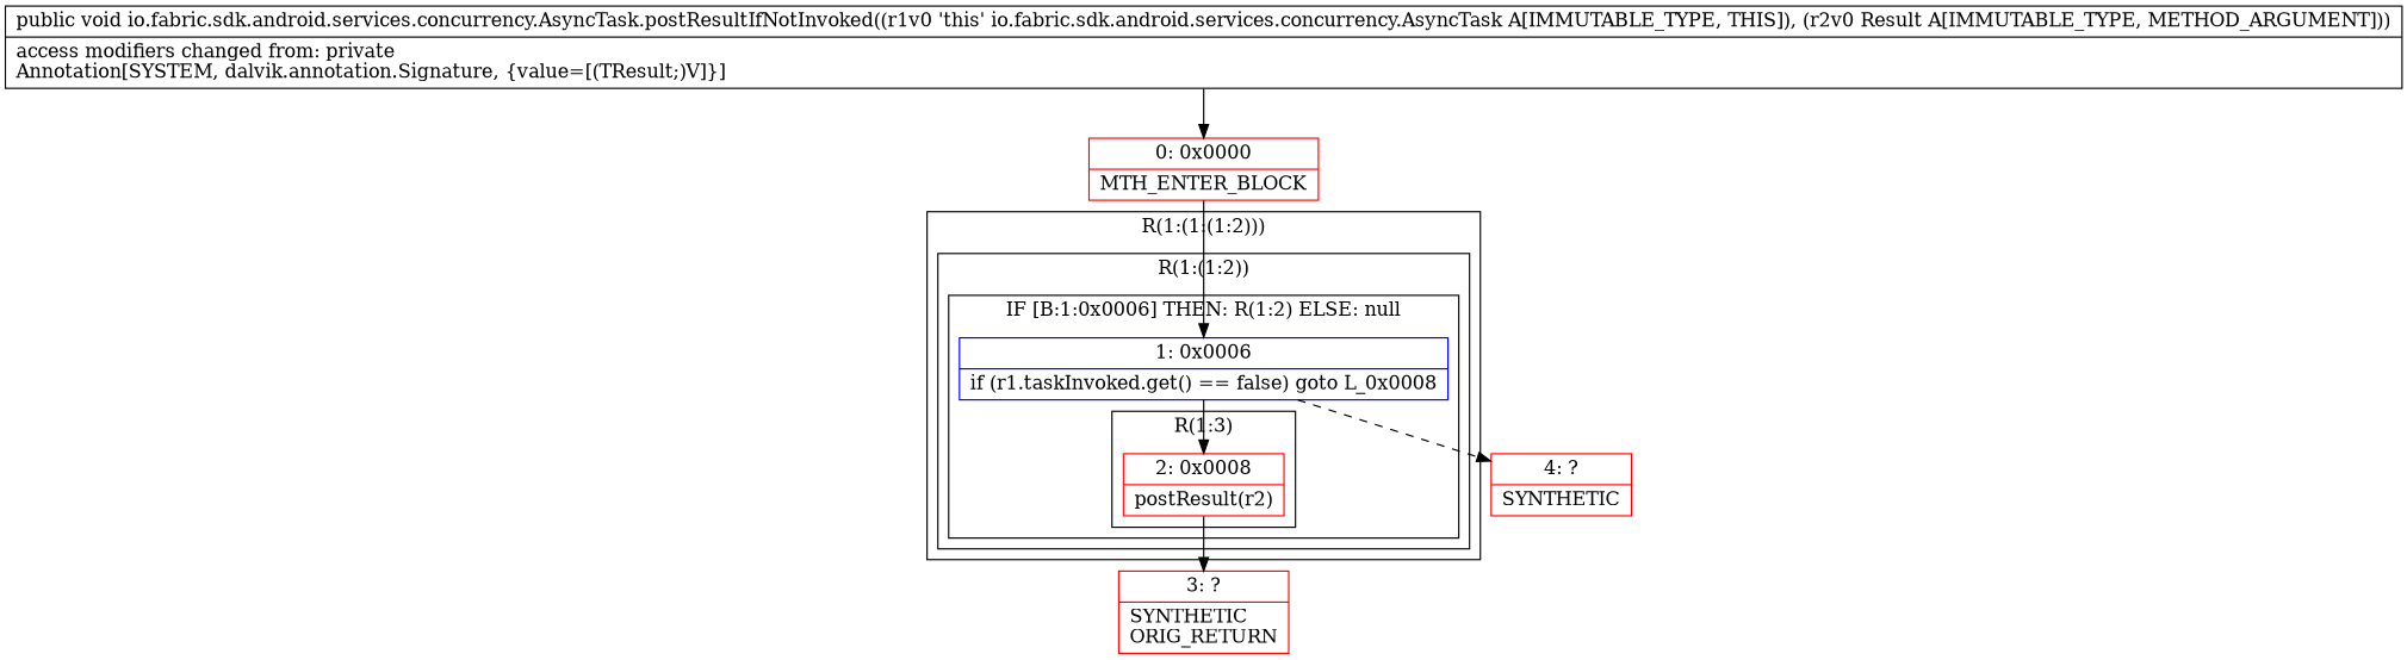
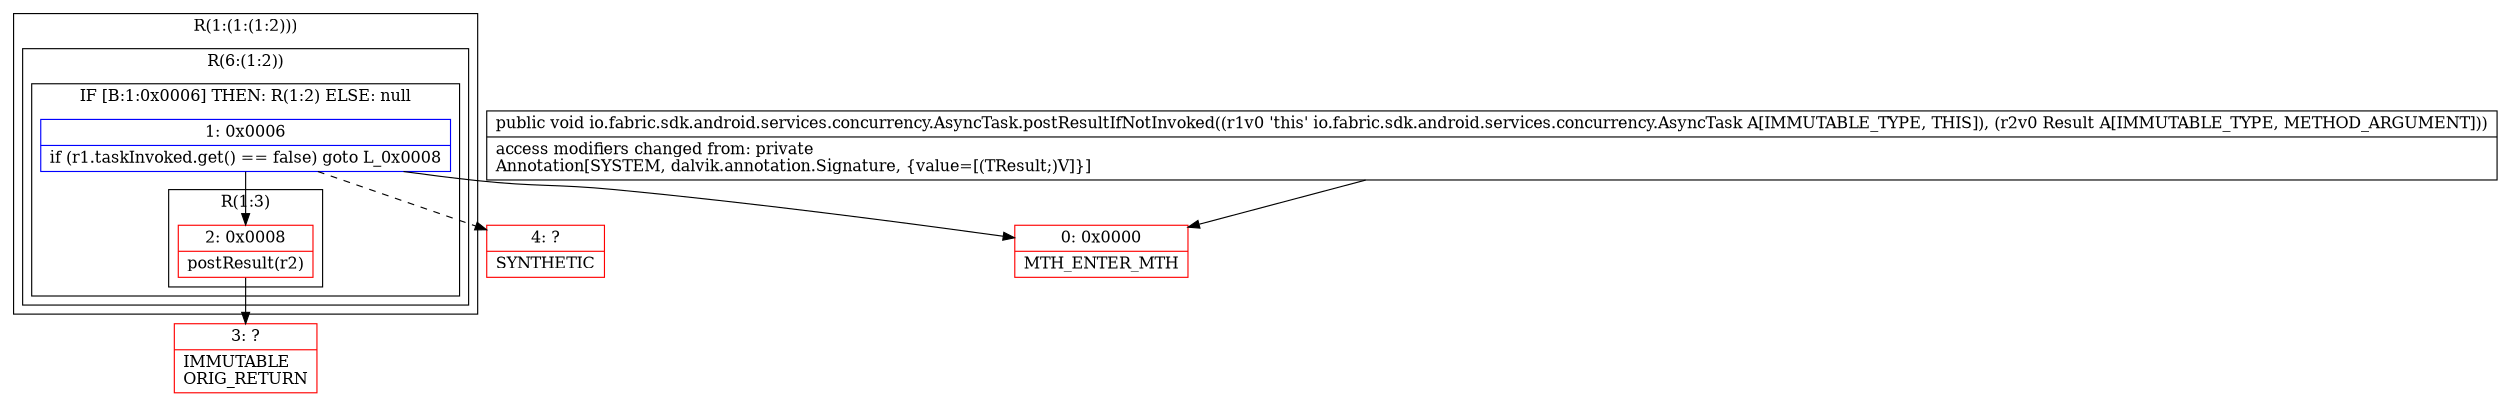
  digraph {
    node [color=red shape=record]
    n1 [label="{2\:\ 0x0008|postResult(r2)\l}"]
    n2 [color=blue label="{1\:\ 0x0006|if (r1.taskInvoked.get() == false) goto L_0x0008\l}"]
-   n3 [label="{3\:\ ?|SYNTHETIC\lORIG_RETURN\l}"]
+   n3 [label="{3\:\ ?|IMMUTABLE\lORIG_RETURN\l}"]
    n4 [label="{4\:\ ?|SYNTHETIC\l}"]
-   n5 [label="{0\:\ 0x0000|MTH_ENTER_BLOCK\l}"]
+   n5 [label="{0\:\ 0x0000|MTH_ENTER_MTH\l}"]
    n6 [label="{public void io.fabric.sdk.android.services.concurrency.AsyncTask.postResultIfNotInvoked((r1v0 'this' io.fabric.sdk.android.services.concurrency.AsyncTask A[IMMUTABLE_TYPE, THIS]), (r2v0 Result A[IMMUTABLE_TYPE, METHOD_ARGUMENT]))  | access modifiers changed from: private\lAnnotation[SYSTEM, dalvik.annotation.Signature, \{value=[(TResult;)V]\}]\l}" color=""]
    subgraph cluster_1 {
      label="R(1:(1:(1:2)))"
      subgraph cluster_2 {
-       label="R(1:(1:2))"
+       label="R(6:(1:2))"
        subgraph cluster_3 {
          label="IF [B:1:0x0006] THEN: R(1:2) ELSE: null"
          n2
          subgraph cluster_4 {
            label="R(1:3)"
            n1
          }
        }
      }
    }
    n1 -> n3
    n2 -> n1
    n2 -> n4 [style=dashed]
-   n5 -> n2
+   n2 -> n5
    n6 -> n5
  }
